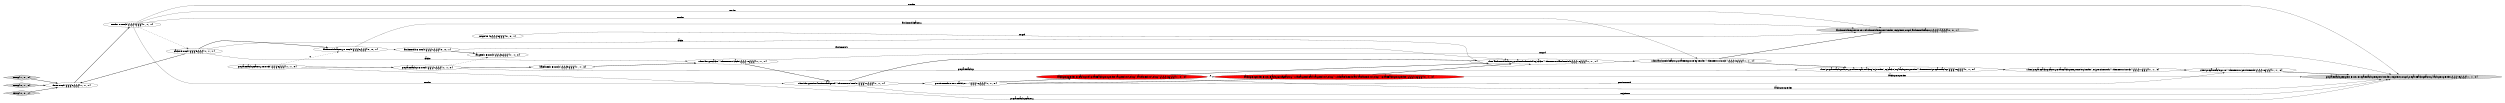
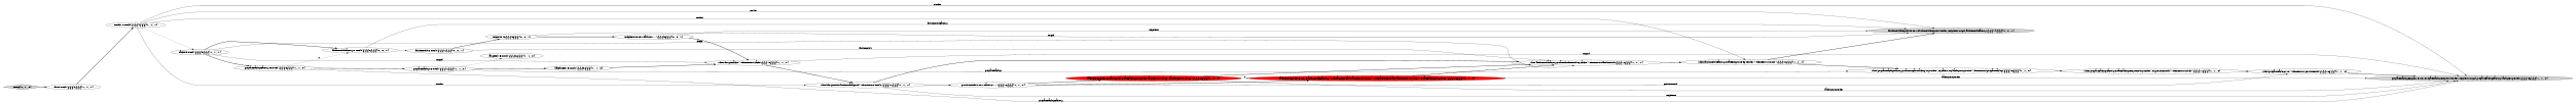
  digraph {
    rankdir=LR
    node [fillcolor=white shape=ellipse style=filled]
    edge [style=bold]
-   n1 [fillcolor=lightgray label="setUp['1', '0', '0']" shape=diamond]
    n2 [label="dm = mock()@@@3@@@['1', '1', '1']"]
    n3 [label="sender = mock()@@@4@@@['1', '1', '1']"]
    n4 [label="flushToDisk = mock()@@@7@@@['0', '0', '1']"]
    n5 [label="msgId = 42@@@8@@@['0', '0', '1']"]
    n6 [label="when(flushToDiskFactory.createFlushToDisk(eq(cache))).thenReturn(flushToDisk)@@@12@@@['1', '1', '1']"]
    n7 [fillcolor=lightgray label="flushToDiskRequest = new FlushToDiskRequest(sender,recipients,msgId,flushToDiskFactory)@@@14@@@['0', '0', '1']"]
+   n8 [label="recipients = new HashSet<>()@@@9@@@['0', '0', '1']"]
    n9 [label="when(flushToDiskFactory.createResponse(eq(sender))).thenReturn(mock())@@@13@@@['1', '1', '1']"]
    n10 [label="when(prepareBackupFactory.createBackupResponse(eq(sender),eq(persistentIds))).thenReturn(mock())@@@17@@@['1', '1', '0']"]
    n11 [label="when(prepareBackup.run()).thenReturn(persistentIds)@@@18@@@['1', '1', '0']"]
    n12 [fillcolor=lightgray label="prepareBackupRequest = new PrepareBackupRequest(sender,recipients,msgId,prepareBackupFactory,backupProperties)@@@19@@@['1', '1', '0']"]
    n13 [label="when(prepareBackupFactory.createPrepareBackup(eq(sender),eq(cache),eq(backupProperties))).thenReturn(prepareBackup)@@@16@@@['1', '1', '0']"]
    n14 [label="when(dm.getDistributionManagerId()).thenReturn(sender)@@@11@@@['1', '1', '1']"]
    n15 [label="cache = mock()@@@5@@@['1', '1', '1']"]
    n16 [label="prepareBackup = mock()@@@7@@@['1', '1', '0']"]
    n17 [label="targetDir = mock()@@@8@@@['1', '1', '0']"]
    n18 [label="baselineDir = mock()@@@9@@@['1', '1', '0']"]
    n19 [label="persistentIds = new HashSet<>()@@@12@@@['1', '1', '0']"]
    n20 [fillcolor=red label="backupProperties = BackupUtil.createBackupProperties(targetDir.toString(),baselineDir.toString())@@@13@@@['1', '0', '0']"]
    n21 [fillcolor=red label="backupProperties = new BackupConfigFactory().withTargetDirPath(targetDir.toString()).withBaselineDirPath(baselineDir.toString()).createBackupProperties()@@@13@@@['0', '1', '0']"]
    n22 [label="flushToDiskFactory = mock()@@@6@@@['0', '0', '1']"]
    n23 [label="when(dm.getCache()).thenReturn(cache)@@@10@@@['1', '1', '1']"]
    n24 [label="prepareBackupFactory = mock()@@@6@@@['1', '1', '0']"]
    n25 [fillcolor=lightgray label="setUp['0', '1', '0']" shape=diamond]
-   n26 [fillcolor=lightgray label="setUp['0', '0', '1']" shape=diamond]
-   n1 -> n2
    n2 -> n3
    n3 -> n7 [label=sender style=solid]
    n3 -> n9 [label=sender style=solid]
    n3 -> n12 [label=sender style=solid]
    n3 -> n14 [label=sender style=solid]
    n3 -> n15 [style=dashed]
-   n4 -> n17
+   n4 -> n5
    n4 -> n6 [label=flushToDisk style=solid]
    n5 -> n7 [label=msgId style=solid]
+   n5 -> n8
    n6 -> n9
+   n8 -> n7 [label=recipients style=solid]
+   n8 -> n23
    n9 -> n7
    n9 -> n13
    n10 -> n11
    n11 -> n12
    n13 -> n10
    n14 -> n6
    n14 -> n12 [label=recipients style=solid]
    n14 -> n19
    n15 -> n6 [label=cache style=solid]
    n15 -> n22
-   n15 -> n23 [label=cache style=solid]
-   n15 -> n2
+   n15 -> n23 [label=msgId style=solid]
+   n15 -> n24
    n16 -> n13 [label=prepareBackup style=solid]
    n16 -> n17 [style=dashed]
    n16 -> n18
    n18 -> n23
    n19 -> n11 [label=persistentIds style=solid]
    n19 -> n20
    n19 -> n21
    n20 -> n6
    n20 -> n12 [label=backupProperties style=solid]
    n20 -> n21 [label=0 style=dashed]
    n21 -> n6
    n21 -> n12 [label=backupProperties style=solid]
    n22 -> n4 [style=solid]
    n22 -> n7 [label=flushToDiskFactory style=solid]
    n23 -> n12 [label=msgId style=solid]
    n23 -> n14
    n24 -> n12 [label=prepareBackupFactory style=solid]
    n24 -> n16
    n24 -> n22 [label=0 style=dashed]
    n25 -> n2
-   n26 -> n2
  }
